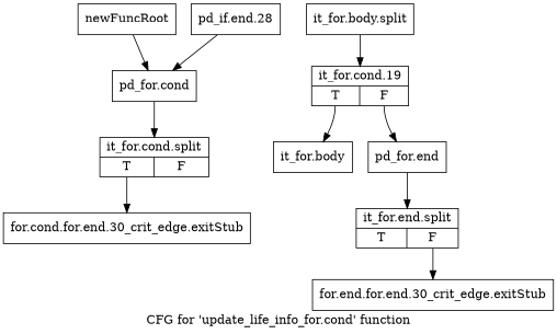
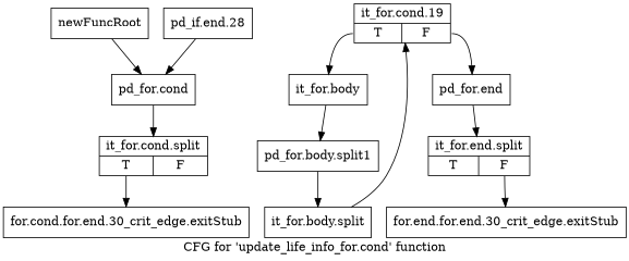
  digraph {
    label="CFG for 'update_life_info_for.cond' function"
    node [shape=record]
    n1 [label="{newFuncRoot}"]
    n2 [label="{pd_for.cond}"]
    n3 [label="{it_for.cond.split|{<s0>T|<s1>F}}"]
    n4 [label="{for.cond.for.end.30_crit_edge.exitStub}"]
    n5 [label="{for.end.for.end.30_crit_edge.exitStub}"]
    n6 [label="{it_for.cond.19|{<s0>T|<s1>F}}"]
    n7 [label="{it_for.body}"]
    n8 [label="{pd_for.end}"]
+   n9 [label="{pd_for.body.split1}"]
    n10 [label="{it_for.end.split|{<s0>T|<s1>F}}"]
    n11 [label="{it_for.body.split}"]
    n12 [label="{pd_if.end.28}"]
    n1 -> n2
    n2 -> n3
    n3 -> n4 [tailport=s0]
    n6 -> n7 [tailport=s0]
    n6 -> n8 [tailport=s1]
+   n7 -> n9
    n8 -> n10
+   n9 -> n11
    n10 -> n5 [tailport=s1]
    n11 -> n6
    n12 -> n2
  }
